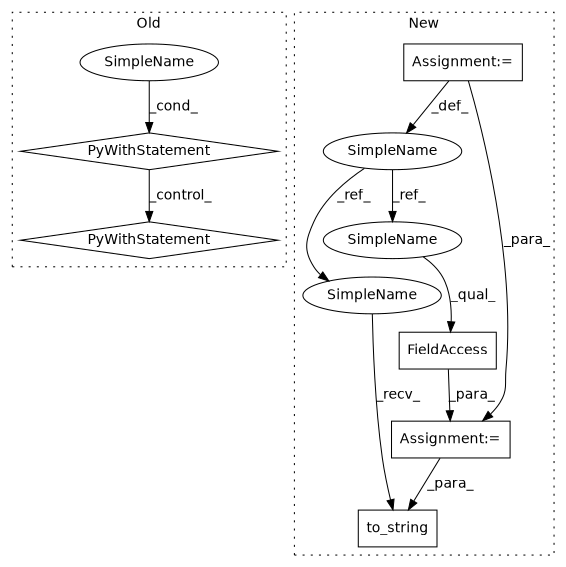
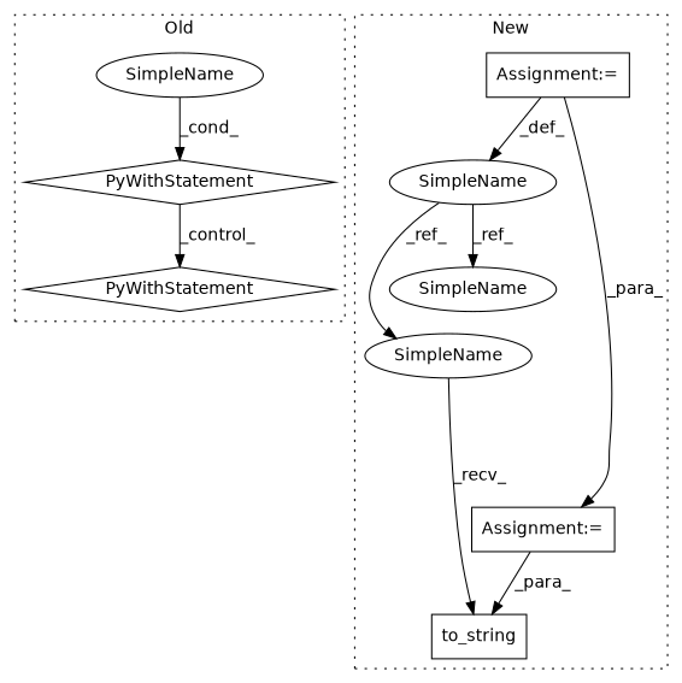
  digraph {
    fontname="DejaVu Sans"
    node [a=42 l=10 s=15464 shape=ellipse fontname="DejaVu Sans"]
    edge [fontname="DejaVu Sans"]
    n1 [a=104 l="10,2" label=PyWithStatement s="17351,17405" shape=diamond]
    n2 [label=SimpleName l="" s=""]
    n3 [a=104 l="10,2" label=PyWithStatement s="17419,17482" shape=diamond]
    n4 [a=32 l="10,1" label=to_string s="16496,16517" shape=box]
    n5 [label=SimpleName]
-   n6 [a=22 l=14 label=FieldAccess s=16246 shape=box]
    n7 [a=7 label="Assignment:=" shape=box]
    n8 [a=7 l=1 label="Assignment:=" s=16245 shape=box]
    n9 [label=SimpleName s=16246]
    n10 [label=SimpleName s=16485]
    subgraph cluster_1 {
      label=Old
      style=dotted
      n1
      n2
      n3
    }
    subgraph cluster_2 {
      label=New
      style=dotted
      n4
      n5
-     n6
      n7
      n8
      n9
      n10
    }
    n1 -> n3 [label=_control_]
    n2 -> n1 [label=_cond_]
    n5 -> n9 [label=_ref_]
    n5 -> n10 [label=_ref_]
-   n6 -> n8 [label=_para_]
    n7 -> n5 [label=_def_]
    n7 -> n8 [label=_para_]
    n8 -> n4 [label=_para_]
-   n9 -> n6 [label=_qual_]
    n10 -> n4 [label=_recv_]
  }
